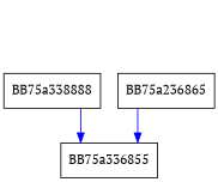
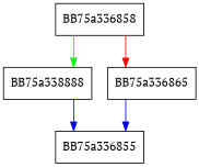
  digraph {
    fontname="PT Serif"
    splines=ortho
    node [fontname="PT Serif" shape=box]
    edge [color=blue fontname="PT Serif"]
    n1 [label=BB75a338888]
-   BB75a336865 [label=BB75a236865]
+   BB75a336858
+   BB75a336865
    n4 [label=BB75a336855]
    n1 -> n4
+   BB75a336858 -> n1 [color=green]
+   BB75a336858 -> BB75a336865 [color=red]
    BB75a336865 -> n4
  }
